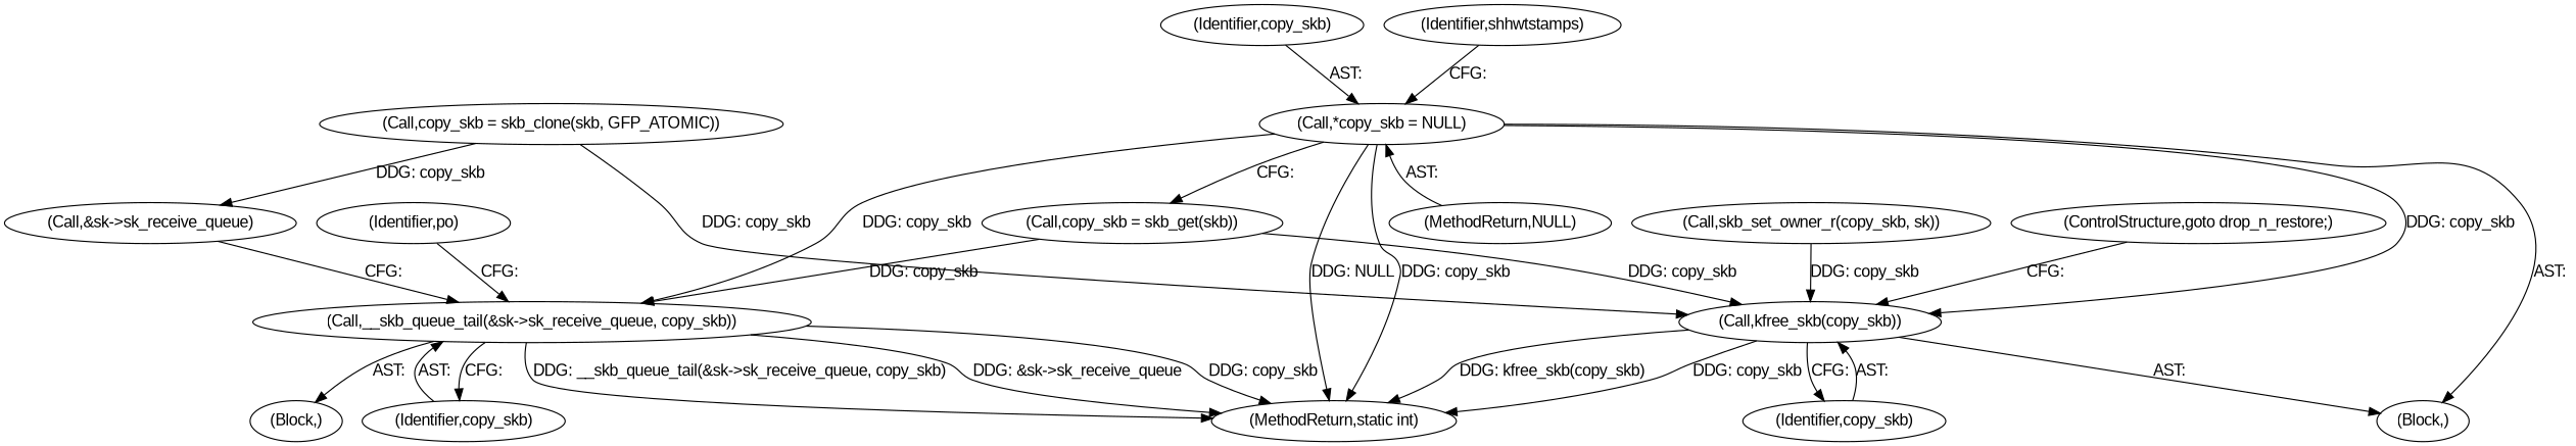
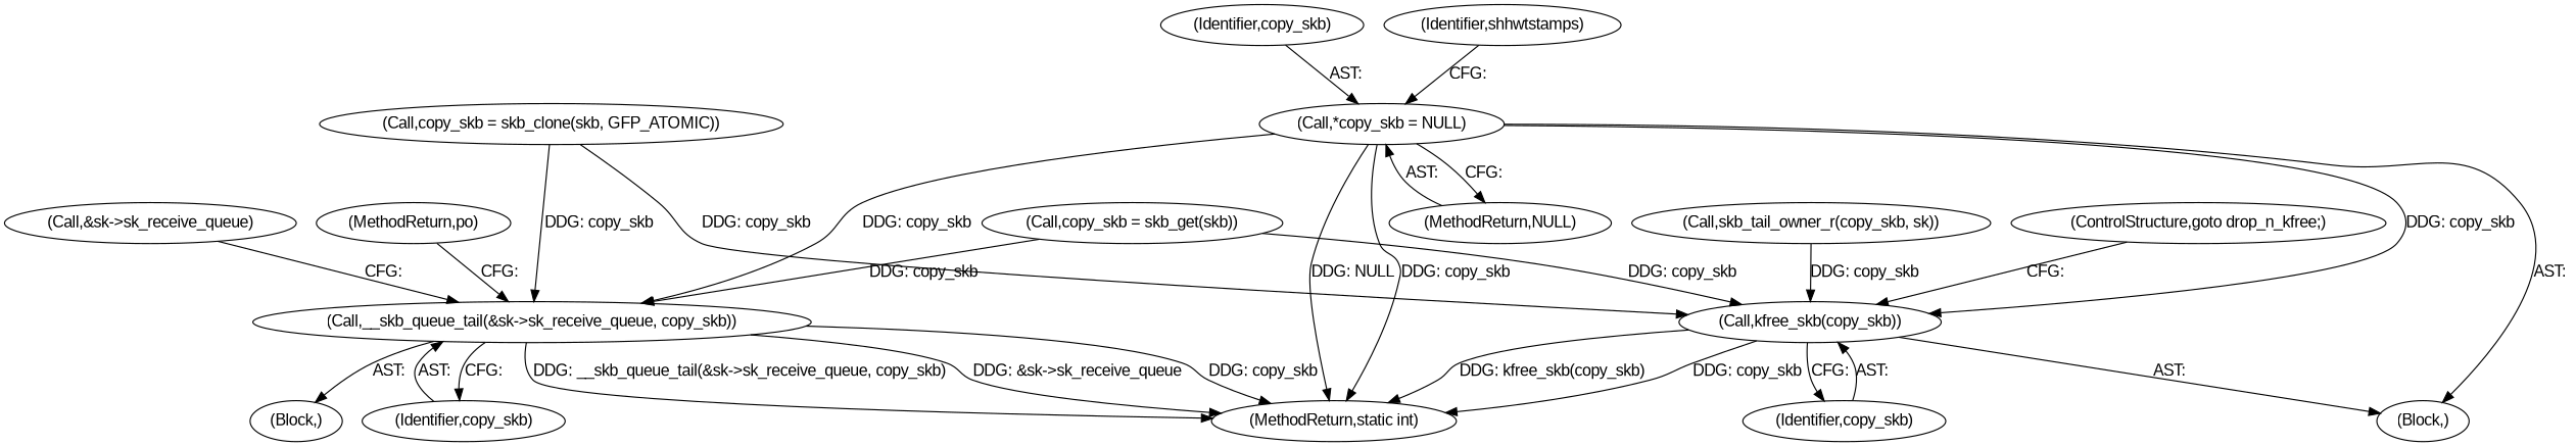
  digraph {
    fontname="Liberation Sans"
    node [fontname="Liberation Sans"]
    edge [fontname="Liberation Sans"]
    n1 [label="(Call,*copy_skb = NULL)"]
    n2 [label="(Call,__skb_queue_tail(&sk->sk_receive_queue, copy_skb))"]
    n3 [label="(Call,kfree_skb(copy_skb))"]
    n4 [label="(MethodReturn,NULL)"]
    n5 [label="(MethodReturn,static int)"]
    n6 [label="(Block,)"]
    n7 [label="(Identifier,copy_skb)"]
    n8 [label="(Block,)"]
    n9 [label="(Identifier,copy_skb)"]
    n10 [label="(Identifier,copy_skb)"]
    n11 [label="(Call,&sk->sk_receive_queue)"]
    n12 [label="(Call,copy_skb = skb_get(skb))"]
    n13 [label="(Identifier,shhwtstamps)"]
-   n14 [label="(ControlStructure,goto drop_n_restore;)"]
-   n15 [label="(Call,skb_set_owner_r(copy_skb, sk))"]
-   n16 [label="(Identifier,po)"]
+   n14 [label="(ControlStructure,goto drop_n_kfree;)"]
+   n15 [label="(Call,skb_tail_owner_r(copy_skb, sk))"]
+   n16 [label="(MethodReturn,po)"]
    n17 [label="(Call,copy_skb = skb_clone(skb, GFP_ATOMIC))"]
    n1 -> n2 [label="DDG: copy_skb"]
    n1 -> n3 [label="DDG: copy_skb"]
-   n1 -> n12 [label="CFG: "]
+   n1 -> n4 [label="CFG: "]
    n1 -> n5 [label="DDG: copy_skb"]
    n1 -> n5 [label="DDG: NULL"]
    n1 -> n6 [label="AST: "]
    n2 -> n5 [label="DDG: __skb_queue_tail(&sk->sk_receive_queue, copy_skb)"]
    n2 -> n5 [label="DDG: &sk->sk_receive_queue"]
    n2 -> n5 [label="DDG: copy_skb"]
    n2 -> n7 [label="CFG: "]
    n2 -> n8 [label="AST: "]
    n3 -> n5 [label="DDG: copy_skb"]
    n3 -> n5 [label="DDG: kfree_skb(copy_skb)"]
    n3 -> n6 [label="AST: "]
    n3 -> n9 [label="CFG: "]
    n4 -> n1 [label="AST: "]
    n7 -> n2 [label="AST: "]
    n9 -> n3 [label="AST: "]
    n10 -> n1 [label="AST: "]
    n11 -> n2 [label="CFG: "]
    n12 -> n2 [label="DDG: copy_skb"]
    n12 -> n3 [label="DDG: copy_skb"]
    n13 -> n1 [label="CFG: "]
    n14 -> n3 [label="CFG: "]
    n15 -> n3 [label="DDG: copy_skb"]
    n16 -> n2 [label="CFG: "]
-   n17 -> n11 [label="DDG: copy_skb"]
+   n17 -> n2 [label="DDG: copy_skb"]
    n17 -> n3 [label="DDG: copy_skb"]
  }
